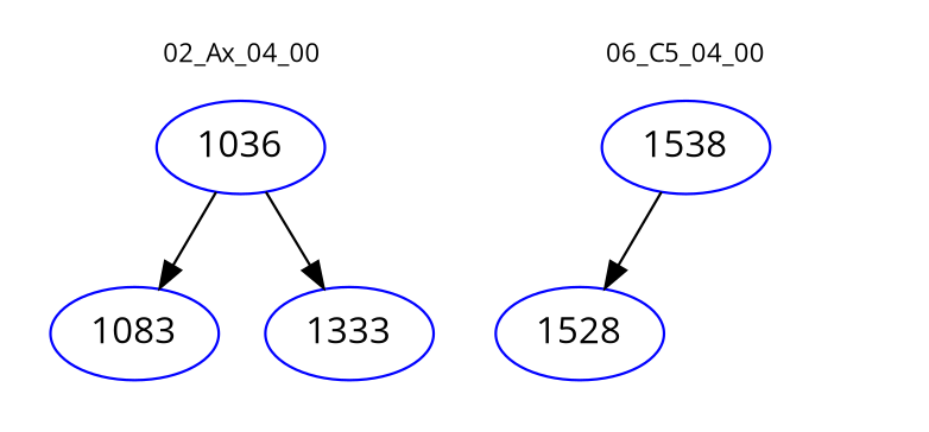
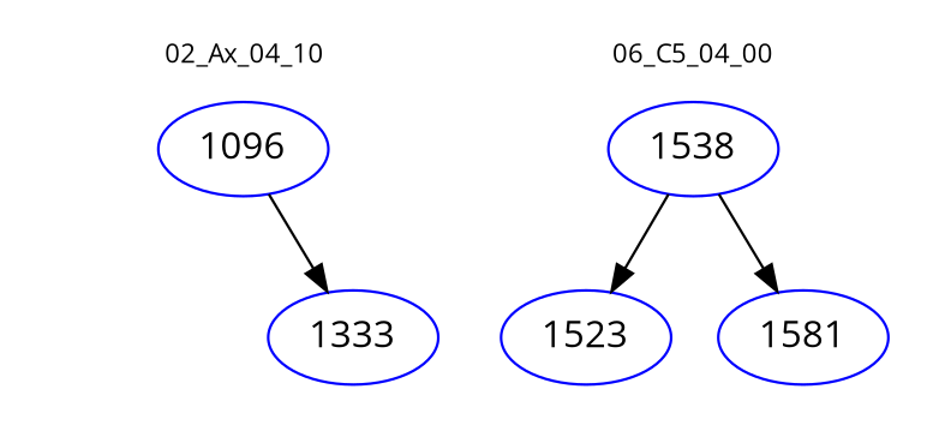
  digraph {
    fontname="Open Sans"
    node [color=blue fontname="Open Sans"]
    edge [color=black fontname="Open Sans"]
-   n1 [label=1036]
-   n2 [label=1083]
+   n1 [label=1096]
    n3 [label=1333]
    n4 [label=1538]
-   n5 [label=1528]
+   n5 [label=1523]
+   n6 [label=1581]
    subgraph cluster_1 {
      color=white
      fontsize=10
-     label="02_Ax_04_00"
+     label="02_Ax_04_10"
      n1
-     n2
      n3
    }
    subgraph cluster_2 {
      color=white
      fontsize=10
      label="06_C5_04_00"
      n4
      n5
+     n6
    }
-   n1 -> n2
    n1 -> n3
    n4 -> n5
+   n4 -> n6
  }
